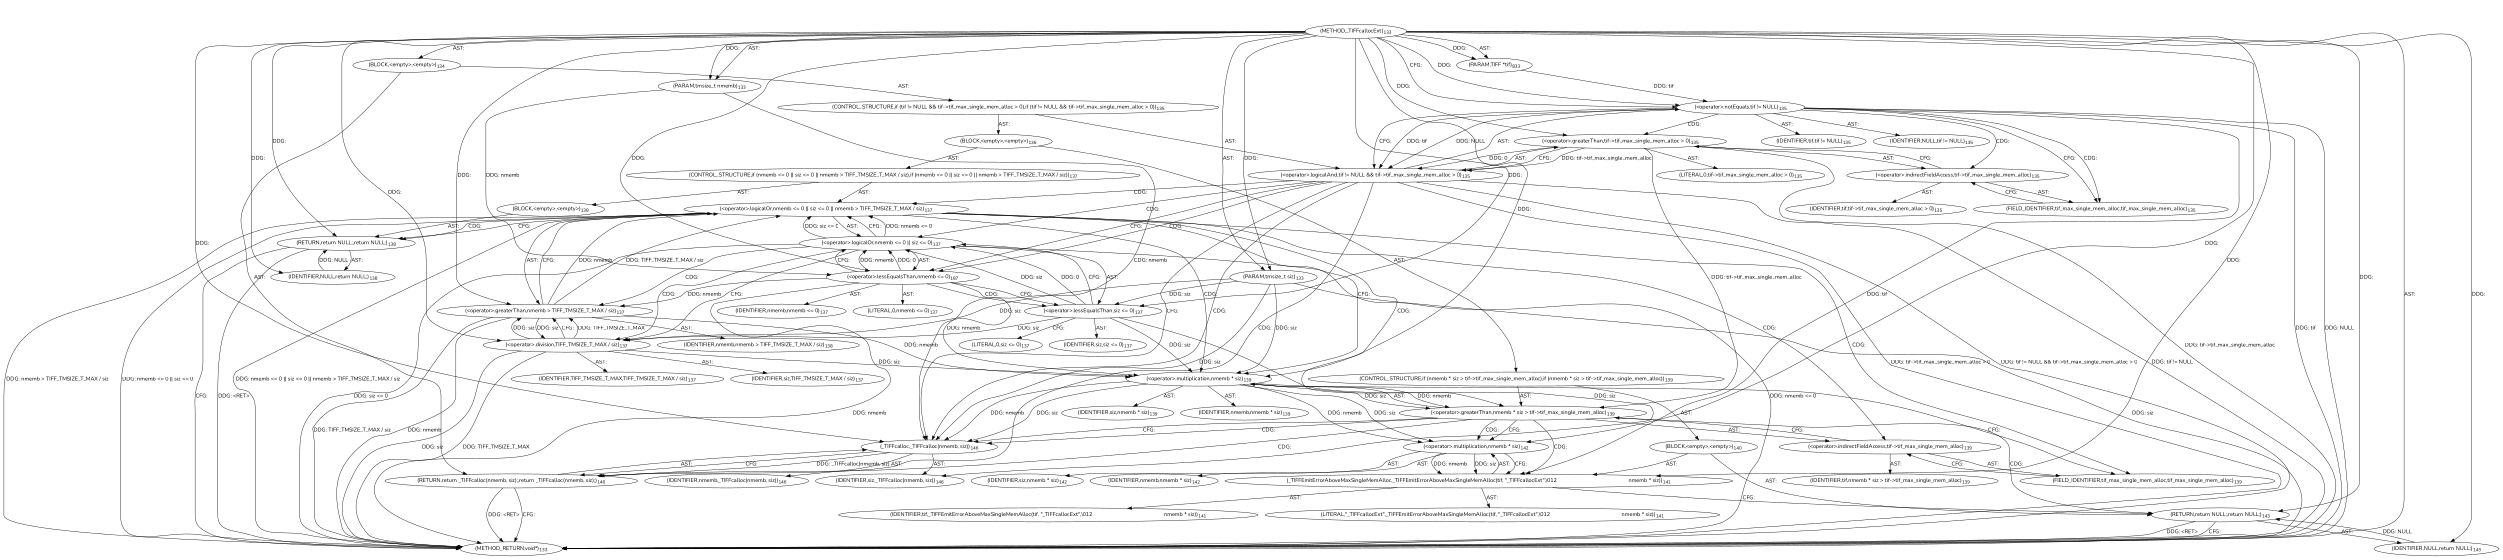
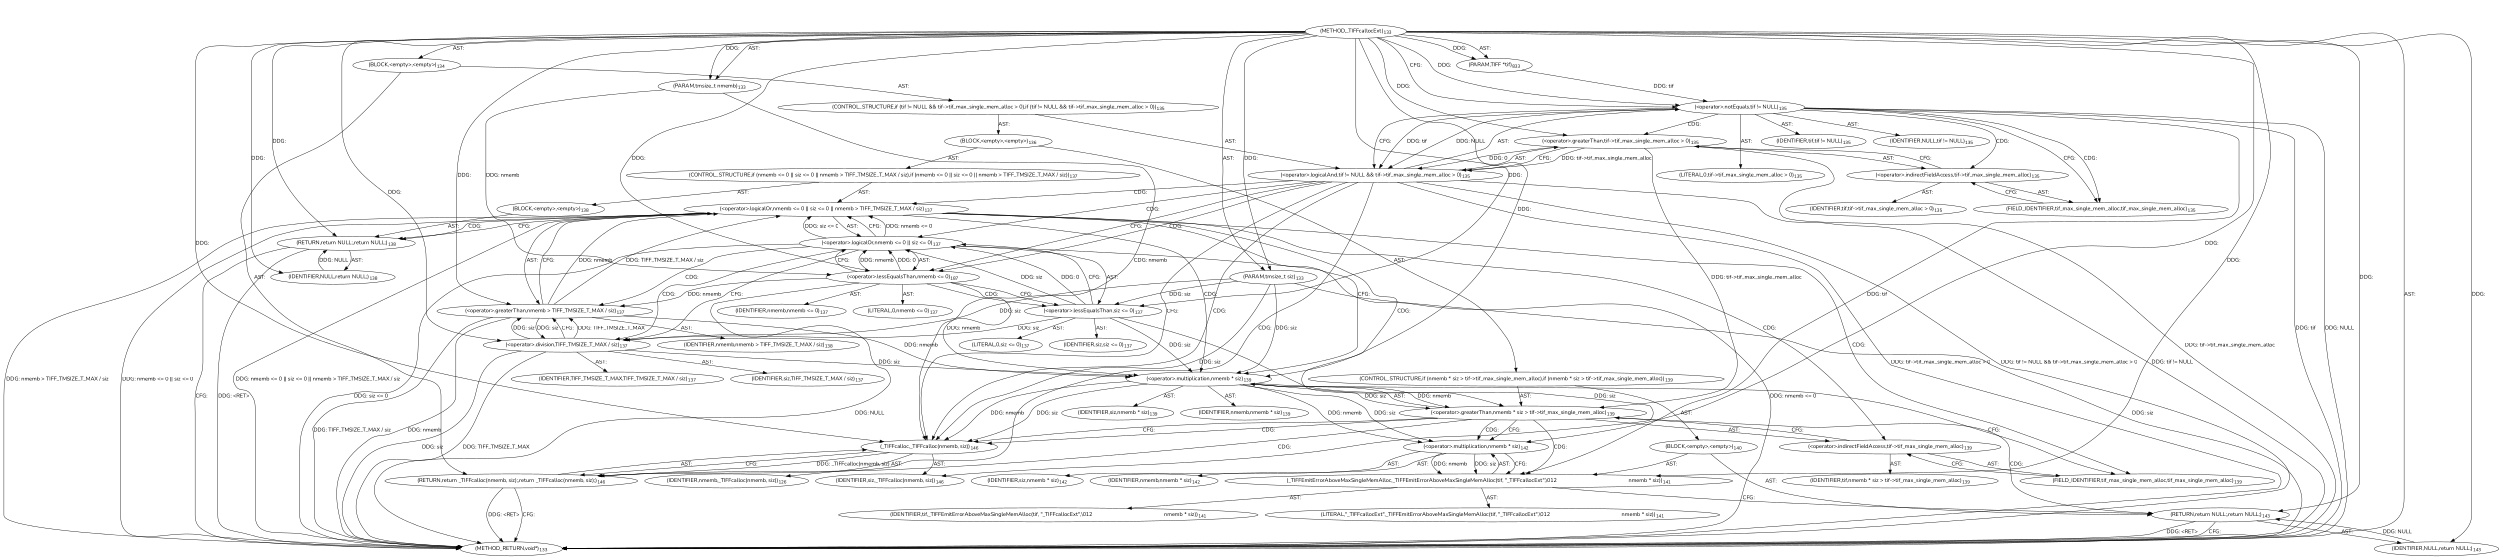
  digraph {
    fontname=Nunito
    node [fontname=Nunito]
    edge [fontname=Nunito]
    n1 [label=<(METHOD,_TIFFcallocExt)<SUB>133</SUB>>]
    n2 [label=<(PARAM,TIFF *tif)<SUB>833</SUB>>]
    n3 [label=<(PARAM,tmsize_t nmemb)<SUB>133</SUB>>]
    n4 [label=<(PARAM,tmsize_t siz)<SUB>133</SUB>>]
    n5 [label=<(BLOCK,&lt;empty&gt;,&lt;empty&gt;)<SUB>134</SUB>>]
    n6 [label=<(&lt;operator&gt;.notEquals,tif != NULL)<SUB>135</SUB>>]
    n7 [label=<(&lt;operator&gt;.greaterThan,tif-&gt;tif_max_single_mem_alloc &gt; 0)<SUB>135</SUB>>]
    n8 [label=<(&lt;operator&gt;.lessEqualsThan,nmemb &lt;= 0)<SUB>187</SUB>>]
    n9 [label=<(&lt;operator&gt;.lessEqualsThan,siz &lt;= 0)<SUB>137</SUB>>]
    n10 [label=<(&lt;operator&gt;.greaterThan,nmemb &gt; TIFF_TMSIZE_T_MAX / siz)<SUB>137</SUB>>]
    n11 [label=<(&lt;operator&gt;.division,TIFF_TMSIZE_T_MAX / siz)<SUB>137</SUB>>]
    n12 [label=<(RETURN,return NULL;,return NULL;)<SUB>138</SUB>>]
    n13 [label=<(IDENTIFIER,NULL,return NULL;)<SUB>138</SUB>>]
    n14 [label=<(&lt;operator&gt;.multiplication,nmemb * siz)<SUB>139</SUB>>]
    n15 [label=<(_TIFFEmitErrorAboveMaxSingleMemAlloc,_TIFFEmitErrorAboveMaxSingleMemAlloc(tif, &quot;_TIFFcallocExt&quot;,\012                                                 nmemb * siz))<SUB>141</SUB>>]
    n16 [label=<(&lt;operator&gt;.multiplication,nmemb * siz)<SUB>142</SUB>>]
    n17 [label=<(RETURN,return NULL;,return NULL;)<SUB>143</SUB>>]
    n18 [label=<(IDENTIFIER,NULL,return NULL;)<SUB>143</SUB>>]
    n19 [label=<(_TIFFcalloc,_TIFFcalloc(nmemb, siz))<SUB>146</SUB>>]
    n20 [label=<(METHOD_RETURN,void*)<SUB>133</SUB>>]
    n21 [label=<(CONTROL_STRUCTURE,if (tif != NULL &amp;&amp; tif-&gt;tif_max_single_mem_alloc &gt; 0),if (tif != NULL &amp;&amp; tif-&gt;tif_max_single_mem_alloc &gt; 0))<SUB>135</SUB>>]
    n22 [label=<(RETURN,return _TIFFcalloc(nmemb, siz);,return _TIFFcalloc(nmemb, siz);)<SUB>146</SUB>>]
    n23 [label=<(&lt;operator&gt;.logicalAnd,tif != NULL &amp;&amp; tif-&gt;tif_max_single_mem_alloc &gt; 0)<SUB>135</SUB>>]
    n24 [label=<(IDENTIFIER,tif,tif != NULL)<SUB>135</SUB>>]
    n25 [label=<(IDENTIFIER,NULL,tif != NULL)<SUB>135</SUB>>]
    n26 [label=<(&lt;operator&gt;.indirectFieldAccess,tif-&gt;tif_max_single_mem_alloc)<SUB>135</SUB>>]
    n27 [label=<(FIELD_IDENTIFIER,tif_max_single_mem_alloc,tif_max_single_mem_alloc)<SUB>135</SUB>>]
    n28 [label=<(LITERAL,0,tif-&gt;tif_max_single_mem_alloc &gt; 0)<SUB>135</SUB>>]
    n29 [label=<(&lt;operator&gt;.greaterThan,nmemb * siz &gt; tif-&gt;tif_max_single_mem_alloc)<SUB>139</SUB>>]
    n30 [label=<(&lt;operator&gt;.logicalOr,nmemb &lt;= 0 || siz &lt;= 0)<SUB>137</SUB>>]
    n31 [label=<(IDENTIFIER,nmemb,nmemb &lt;= 0)<SUB>137</SUB>>]
    n32 [label=<(LITERAL,0,nmemb &lt;= 0)<SUB>137</SUB>>]
    n33 [label=<(IDENTIFIER,siz,siz &lt;= 0)<SUB>137</SUB>>]
    n34 [label=<(LITERAL,0,siz &lt;= 0)<SUB>137</SUB>>]
    n35 [label=<(IDENTIFIER,siz,_TIFFcalloc(nmemb, siz))<SUB>146</SUB>>]
    n36 [label=<(&lt;operator&gt;.logicalOr,nmemb &lt;= 0 || siz &lt;= 0 || nmemb &gt; TIFF_TMSIZE_T_MAX / siz)<SUB>137</SUB>>]
    n37 [label=<(IDENTIFIER,nmemb,nmemb &gt; TIFF_TMSIZE_T_MAX / siz)<SUB>138</SUB>>]
    n38 [label=<(IDENTIFIER,TIFF_TMSIZE_T_MAX,TIFF_TMSIZE_T_MAX / siz)<SUB>137</SUB>>]
    n39 [label=<(IDENTIFIER,siz,TIFF_TMSIZE_T_MAX / siz)<SUB>137</SUB>>]
    n40 [label=<(FIELD_IDENTIFIER,tif_max_single_mem_alloc,tif_max_single_mem_alloc)<SUB>139</SUB>>]
    n41 [label=<(IDENTIFIER,nmemb,nmemb * siz)<SUB>139</SUB>>]
    n42 [label=<(IDENTIFIER,siz,nmemb * siz)<SUB>139</SUB>>]
    n43 [label=<(IDENTIFIER,tif,_TIFFEmitErrorAboveMaxSingleMemAlloc(tif, &quot;_TIFFcallocExt&quot;,\012                                                 nmemb * siz))<SUB>141</SUB>>]
    n44 [label=<(LITERAL,&quot;_TIFFcallocExt&quot;,_TIFFEmitErrorAboveMaxSingleMemAlloc(tif, &quot;_TIFFcallocExt&quot;,\012                                                 nmemb * siz))<SUB>141</SUB>>]
    n45 [label=<(IDENTIFIER,nmemb,nmemb * siz)<SUB>142</SUB>>]
    n46 [label=<(IDENTIFIER,siz,nmemb * siz)<SUB>142</SUB>>]
-   n47 [label=<(IDENTIFIER,nmemb,_TIFFcalloc(nmemb, siz))<SUB>146</SUB>>]
+   n47 [label=<(IDENTIFIER,nmemb,_TIFFcalloc(nmemb, siz))<SUB>126</SUB>>]
    n48 [label=<(BLOCK,&lt;empty&gt;,&lt;empty&gt;)<SUB>136</SUB>>]
    n49 [label=<(CONTROL_STRUCTURE,if (nmemb &lt;= 0 || siz &lt;= 0 || nmemb &gt; TIFF_TMSIZE_T_MAX / siz),if (nmemb &lt;= 0 || siz &lt;= 0 || nmemb &gt; TIFF_TMSIZE_T_MAX / siz))<SUB>137</SUB>>]
    n50 [label=<(CONTROL_STRUCTURE,if (nmemb * siz &gt; tif-&gt;tif_max_single_mem_alloc),if (nmemb * siz &gt; tif-&gt;tif_max_single_mem_alloc))<SUB>139</SUB>>]
    n51 [label=<(&lt;operator&gt;.indirectFieldAccess,tif-&gt;tif_max_single_mem_alloc)<SUB>139</SUB>>]
    n52 [label=<(IDENTIFIER,tif,tif-&gt;tif_max_single_mem_alloc &gt; 0)<SUB>135</SUB>>]
    n53 [label=<(BLOCK,&lt;empty&gt;,&lt;empty&gt;)<SUB>138</SUB>>]
    n54 [label=<(BLOCK,&lt;empty&gt;,&lt;empty&gt;)<SUB>140</SUB>>]
    n55 [label=<(IDENTIFIER,tif,nmemb * siz &gt; tif-&gt;tif_max_single_mem_alloc)<SUB>139</SUB>>]
    n1 -> n2 [label="AST: "]
    n1 -> n2 [label="DDG: "]
    n1 -> n3 [label="AST: "]
    n1 -> n3 [label="DDG: "]
    n1 -> n4 [label="AST: "]
    n1 -> n4 [label="DDG: "]
    n1 -> n5 [label="AST: "]
    n1 -> n6 [label="CFG: "]
    n1 -> n6 [label="DDG: "]
    n1 -> n7 [label="DDG: "]
    n1 -> n8 [label="DDG: "]
    n1 -> n9 [label="DDG: "]
    n1 -> n10 [label="DDG: "]
    n1 -> n11 [label="DDG: "]
    n1 -> n12 [label="DDG: "]
    n1 -> n13 [label="DDG: "]
    n1 -> n14 [label="DDG: "]
    n1 -> n15 [label="DDG: "]
    n1 -> n16 [label="DDG: "]
    n1 -> n17 [label="DDG: "]
    n1 -> n18 [label="DDG: "]
    n1 -> n19 [label="DDG: "]
    n1 -> n20 [label="AST: "]
    n2 -> n6 [label="DDG: tif"]
    n3 -> n8 [label="DDG: nmemb"]
    n3 -> n19 [label="CDG: nmemb"]
    n4 -> n9 [label="DDG: siz"]
    n4 -> n11 [label="DDG: siz"]
    n4 -> n14 [label="DDG: siz"]
    n4 -> n19 [label="DDG: siz"]
    n4 -> n20 [label="DDG: siz"]
    n5 -> n21 [label="AST: "]
    n5 -> n22 [label="AST: "]
    n6 -> n7 [label="CDG: "]
    n6 -> n15 [label="DDG: tif"]
    n6 -> n20 [label="DDG: tif"]
    n6 -> n20 [label="DDG: NULL"]
    n6 -> n23 [label="CFG: "]
    n6 -> n23 [label="DDG: tif"]
    n6 -> n23 [label="DDG: NULL"]
    n6 -> n24 [label="AST: "]
    n6 -> n25 [label="AST: "]
    n6 -> n26 [label="CDG: "]
    n6 -> n27 [label="CFG: "]
    n6 -> n27 [label="CDG: "]
    n7 -> n20 [label="DDG: tif-&gt;tif_max_single_mem_alloc"]
    n7 -> n23 [label="CFG: "]
    n7 -> n23 [label="DDG: tif-&gt;tif_max_single_mem_alloc"]
    n7 -> n23 [label="DDG: 0"]
    n7 -> n26 [label="AST: "]
-   n7 -> n28 [label="AST: "]
+   n6 -> n28 [label="AST: "]
    n7 -> n29 [label="DDG: tif-&gt;tif_max_single_mem_alloc"]
    n8 -> n9 [label="CFG: "]
    n8 -> n9 [label="CDG: "]
    n8 -> n10 [label="DDG: nmemb"]
    n8 -> n14 [label="DDG: nmemb"]
-   n8 -> n20 [label="DDG: nmemb"]
+   n8 -> n20 [label="DDG: NULL"]
    n8 -> n30 [label="CFG: "]
    n8 -> n30 [label="DDG: nmemb"]
    n8 -> n30 [label="DDG: 0"]
    n8 -> n31 [label="AST: "]
    n8 -> n32 [label="AST: "]
    n9 -> n11 [label="DDG: siz"]
    n9 -> n14 [label="DDG: siz"]
    n9 -> n30 [label="CFG: "]
    n9 -> n30 [label="DDG: siz"]
    n9 -> n30 [label="DDG: 0"]
    n9 -> n33 [label="AST: "]
-   n9 -> n34 [label="CFG: "]
+   n9 -> n34 [label="AST: "]
    n9 -> n35 [label="DDG: siz"]
    n10 -> n11 [label="DDG: siz"]
    n10 -> n14 [label="DDG: nmemb"]
    n10 -> n20 [label="DDG: nmemb"]
    n10 -> n20 [label="DDG: TIFF_TMSIZE_T_MAX / siz"]
    n10 -> n36 [label="CFG: "]
    n10 -> n36 [label="DDG: nmemb"]
    n10 -> n36 [label="DDG: TIFF_TMSIZE_T_MAX / siz"]
    n10 -> n37 [label="AST: "]
    n11 -> n10 [label="CFG: "]
    n11 -> n10 [label="DDG: TIFF_TMSIZE_T_MAX"]
    n11 -> n10 [label="DDG: siz"]
    n11 -> n14 [label="DDG: siz"]
    n11 -> n20 [label="DDG: siz"]
    n11 -> n20 [label="DDG: TIFF_TMSIZE_T_MAX"]
    n11 -> n38 [label="AST: "]
    n11 -> n39 [label="AST: "]
    n12 -> n13 [label="AST: "]
    n12 -> n20 [label="CFG: "]
    n12 -> n20 [label="DDG: &lt;RET&gt;"]
    n13 -> n12 [label="DDG: NULL"]
    n14 -> n16 [label="DDG: nmemb"]
    n14 -> n16 [label="DDG: siz"]
    n14 -> n19 [label="DDG: nmemb"]
    n14 -> n19 [label="DDG: siz"]
    n14 -> n29 [label="DDG: nmemb"]
    n14 -> n29 [label="DDG: siz"]
    n14 -> n40 [label="CFG: "]
    n14 -> n41 [label="AST: "]
    n14 -> n42 [label="AST: "]
    n15 -> n16 [label="AST: "]
    n15 -> n17 [label="CFG: "]
    n15 -> n43 [label="AST: "]
    n15 -> n44 [label="AST: "]
    n16 -> n15 [label="CFG: "]
    n16 -> n15 [label="DDG: nmemb"]
    n16 -> n15 [label="DDG: siz"]
    n16 -> n45 [label="AST: "]
    n16 -> n46 [label="AST: "]
    n17 -> n18 [label="AST: "]
    n17 -> n20 [label="CFG: "]
    n17 -> n20 [label="DDG: &lt;RET&gt;"]
    n18 -> n17 [label="DDG: NULL"]
    n19 -> n22 [label="CFG: "]
    n19 -> n22 [label="DDG: _TIFFcalloc(nmemb, siz)"]
    n19 -> n35 [label="AST: "]
    n19 -> n47 [label="AST: "]
    n21 -> n23 [label="AST: "]
    n21 -> n48 [label="AST: "]
    n22 -> n19 [label="AST: "]
    n22 -> n20 [label="CFG: "]
    n22 -> n20 [label="DDG: &lt;RET&gt;"]
    n23 -> n6 [label="AST: "]
    n23 -> n7 [label="AST: "]
    n23 -> n8 [label="CFG: "]
    n23 -> n8 [label="CDG: "]
    n23 -> n19 [label="CFG: "]
    n23 -> n19 [label="CDG: "]
    n23 -> n20 [label="DDG: tif != NULL"]
    n23 -> n20 [label="DDG: tif-&gt;tif_max_single_mem_alloc &gt; 0"]
    n23 -> n20 [label="DDG: tif != NULL &amp;&amp; tif-&gt;tif_max_single_mem_alloc &gt; 0"]
    n23 -> n22 [label="CDG: "]
    n23 -> n30 [label="CDG: "]
    n23 -> n36 [label="CDG: "]
    n26 -> n7 [label="CFG: "]
    n26 -> n27 [label="AST: "]
    n26 -> n52 [label="AST: "]
    n27 -> n26 [label="CFG: "]
    n29 -> n14 [label="AST: "]
    n29 -> n15 [label="CDG: "]
    n29 -> n16 [label="CFG: "]
    n29 -> n16 [label="CDG: "]
    n29 -> n17 [label="CDG: "]
    n29 -> n19 [label="CFG: "]
    n29 -> n19 [label="CDG: "]
    n29 -> n22 [label="CDG: "]
    n29 -> n51 [label="AST: "]
    n30 -> n8 [label="AST: "]
    n30 -> n9 [label="AST: "]
    n30 -> n10 [label="CDG: "]
    n30 -> n11 [label="CFG: "]
    n30 -> n11 [label="CDG: "]
    n30 -> n20 [label="DDG: nmemb &lt;= 0"]
    n30 -> n20 [label="DDG: siz &lt;= 0"]
    n30 -> n36 [label="CFG: "]
    n30 -> n36 [label="DDG: nmemb &lt;= 0"]
    n30 -> n36 [label="DDG: siz &lt;= 0"]
    n36 -> n10 [label="AST: "]
    n36 -> n12 [label="CFG: "]
    n36 -> n12 [label="CDG: "]
    n36 -> n14 [label="CFG: "]
    n36 -> n14 [label="CDG: "]
    n36 -> n20 [label="DDG: nmemb &lt;= 0 || siz &lt;= 0"]
    n36 -> n20 [label="DDG: nmemb &gt; TIFF_TMSIZE_T_MAX / siz"]
    n36 -> n20 [label="DDG: nmemb &lt;= 0 || siz &lt;= 0 || nmemb &gt; TIFF_TMSIZE_T_MAX / siz"]
    n36 -> n29 [label="CDG: "]
    n36 -> n30 [label="AST: "]
    n36 -> n40 [label="CDG: "]
    n36 -> n51 [label="CDG: "]
    n40 -> n51 [label="CFG: "]
    n48 -> n49 [label="AST: "]
    n48 -> n50 [label="AST: "]
    n49 -> n36 [label="AST: "]
    n49 -> n53 [label="AST: "]
    n50 -> n29 [label="AST: "]
    n50 -> n54 [label="AST: "]
    n51 -> n29 [label="CFG: "]
    n51 -> n40 [label="AST: "]
    n51 -> n55 [label="AST: "]
    n53 -> n12 [label="AST: "]
    n54 -> n15 [label="AST: "]
    n54 -> n17 [label="AST: "]
  }
